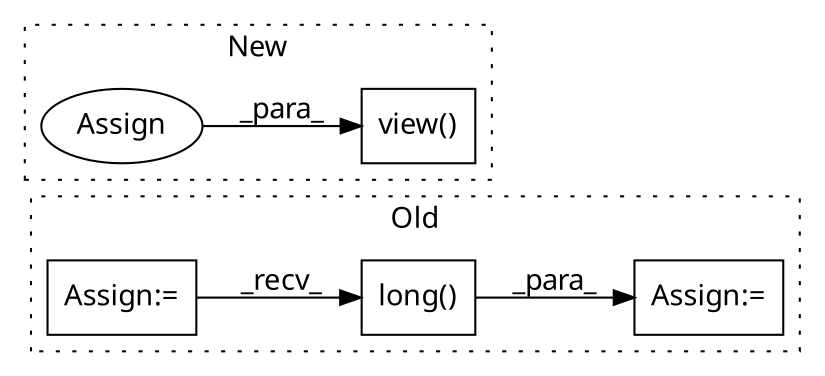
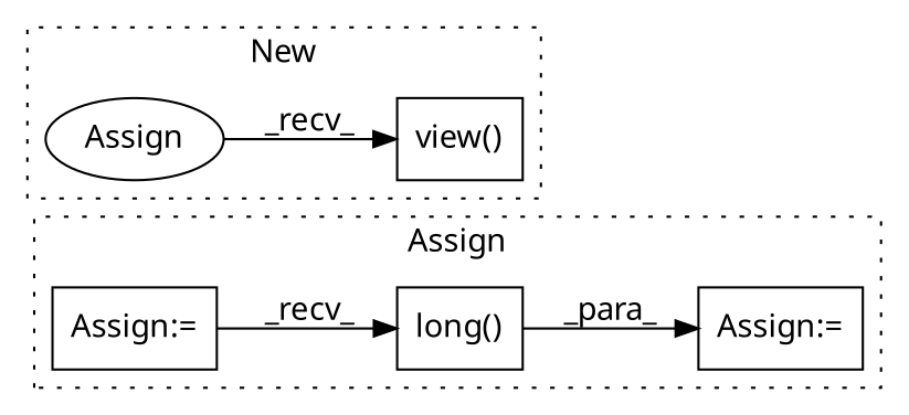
  digraph {
    fontname="Noto Sans"
    rankdir=LR
    node [a=75 fontname="Noto Sans" l=3 shape=box]
    edge [fontname="Noto Sans"]
    n1 [l=37 label="long()" s=12638]
    n2 [a=68 label="Assign:=" s=12635]
    n3 [a=68 label="Assign:=" s=8526]
    n4 [l="61,1" label="view()" s="9780,9855"]
    n5 [a=76 l=2 label=Assign s=9841 shape=ellipse]
    subgraph cluster_1 {
-     label=Old
+     label=Assign
      style=dotted
      n1
      n2
      n3
    }
    subgraph cluster_2 {
      label=New
      style=dotted
      n4
      n5
    }
    n1 -> n2 [label=_para_]
    n3 -> n1 [label=_recv_]
-   n5 -> n4 [label=_para_]
+   n5 -> n4 [label=_recv_]
  }
